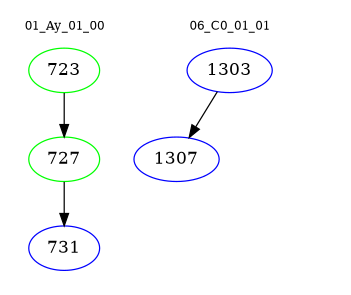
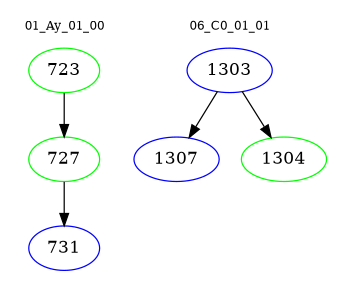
  digraph {
    node [color=green]
    edge [color=black]
    n1 [label=723]
    n2 [color=blue label=731]
    n3 [label=727]
    n4 [color=blue label=1303]
    n5 [color=blue label=1307]
+   n6 [label=1304]
    subgraph cluster_1 {
      color=white
      fontsize=10
      label="01_Ay_01_00"
      n1
      n2
      n3
    }
    subgraph cluster_2 {
      color=white
      fontsize=10
      label="06_C0_01_01"
      n4
      n5
+     n6
    }
    n1 -> n3
    n3 -> n2
    n4 -> n5
+   n4 -> n6
  }
